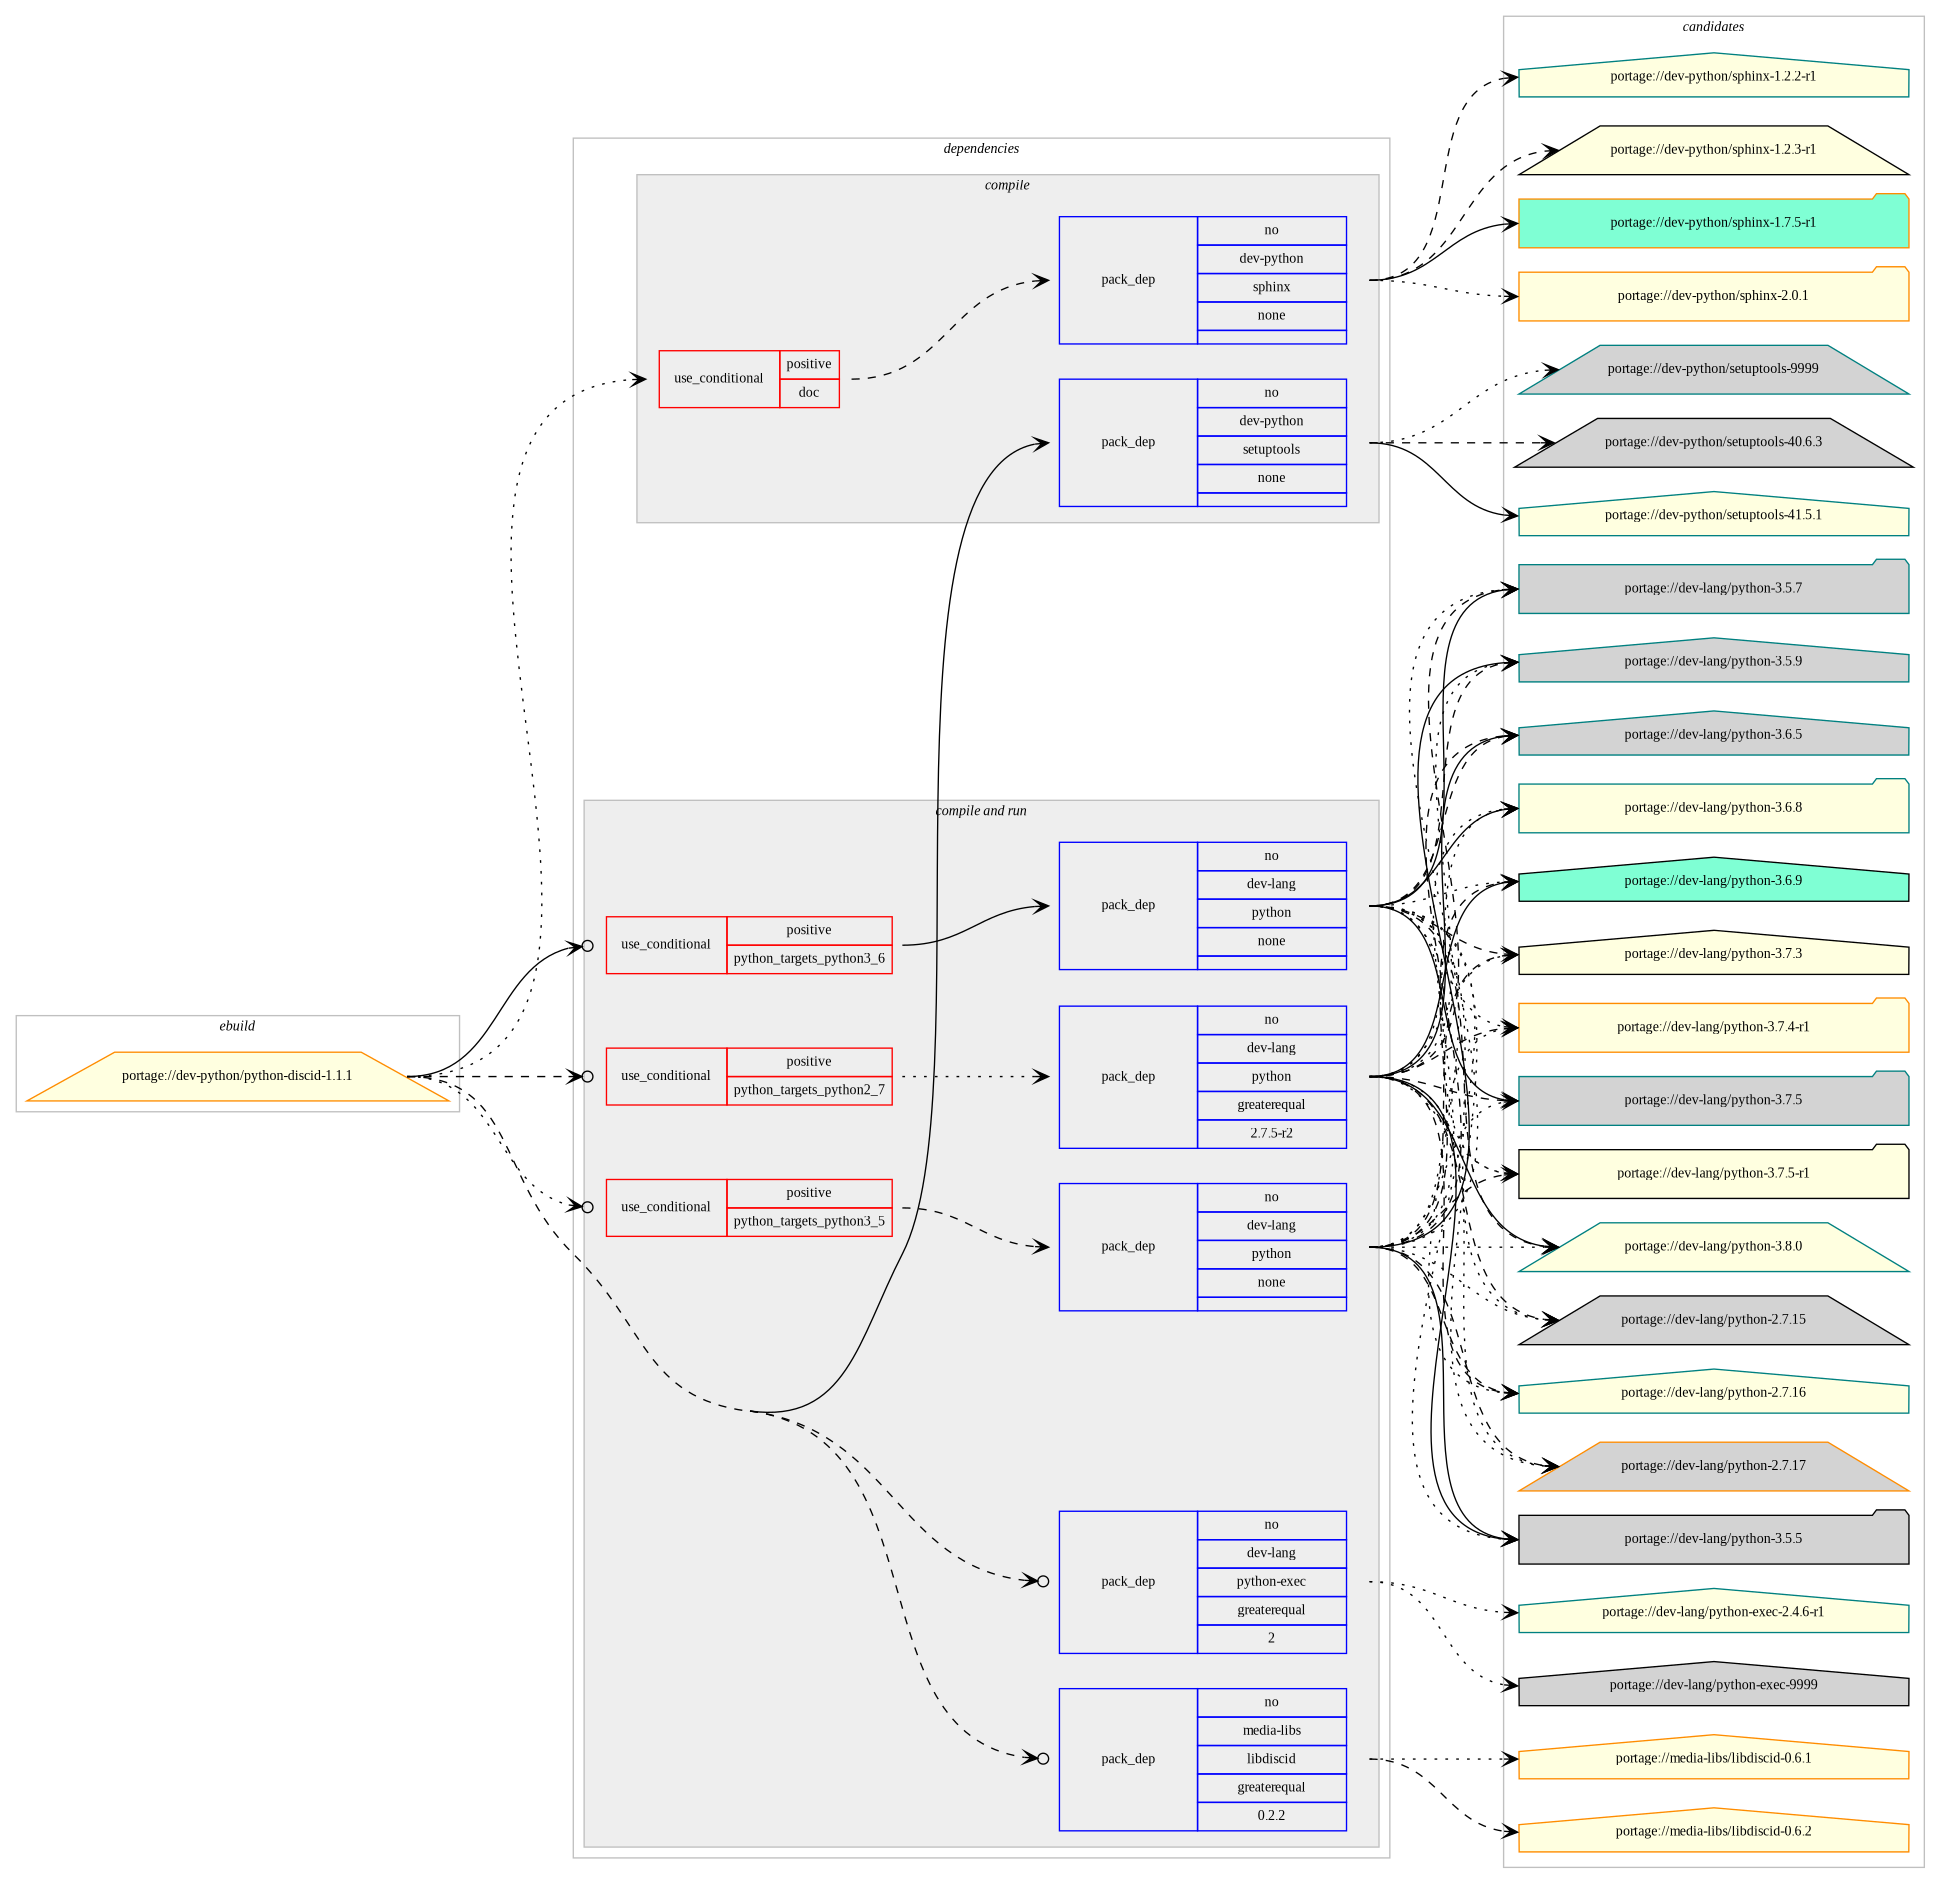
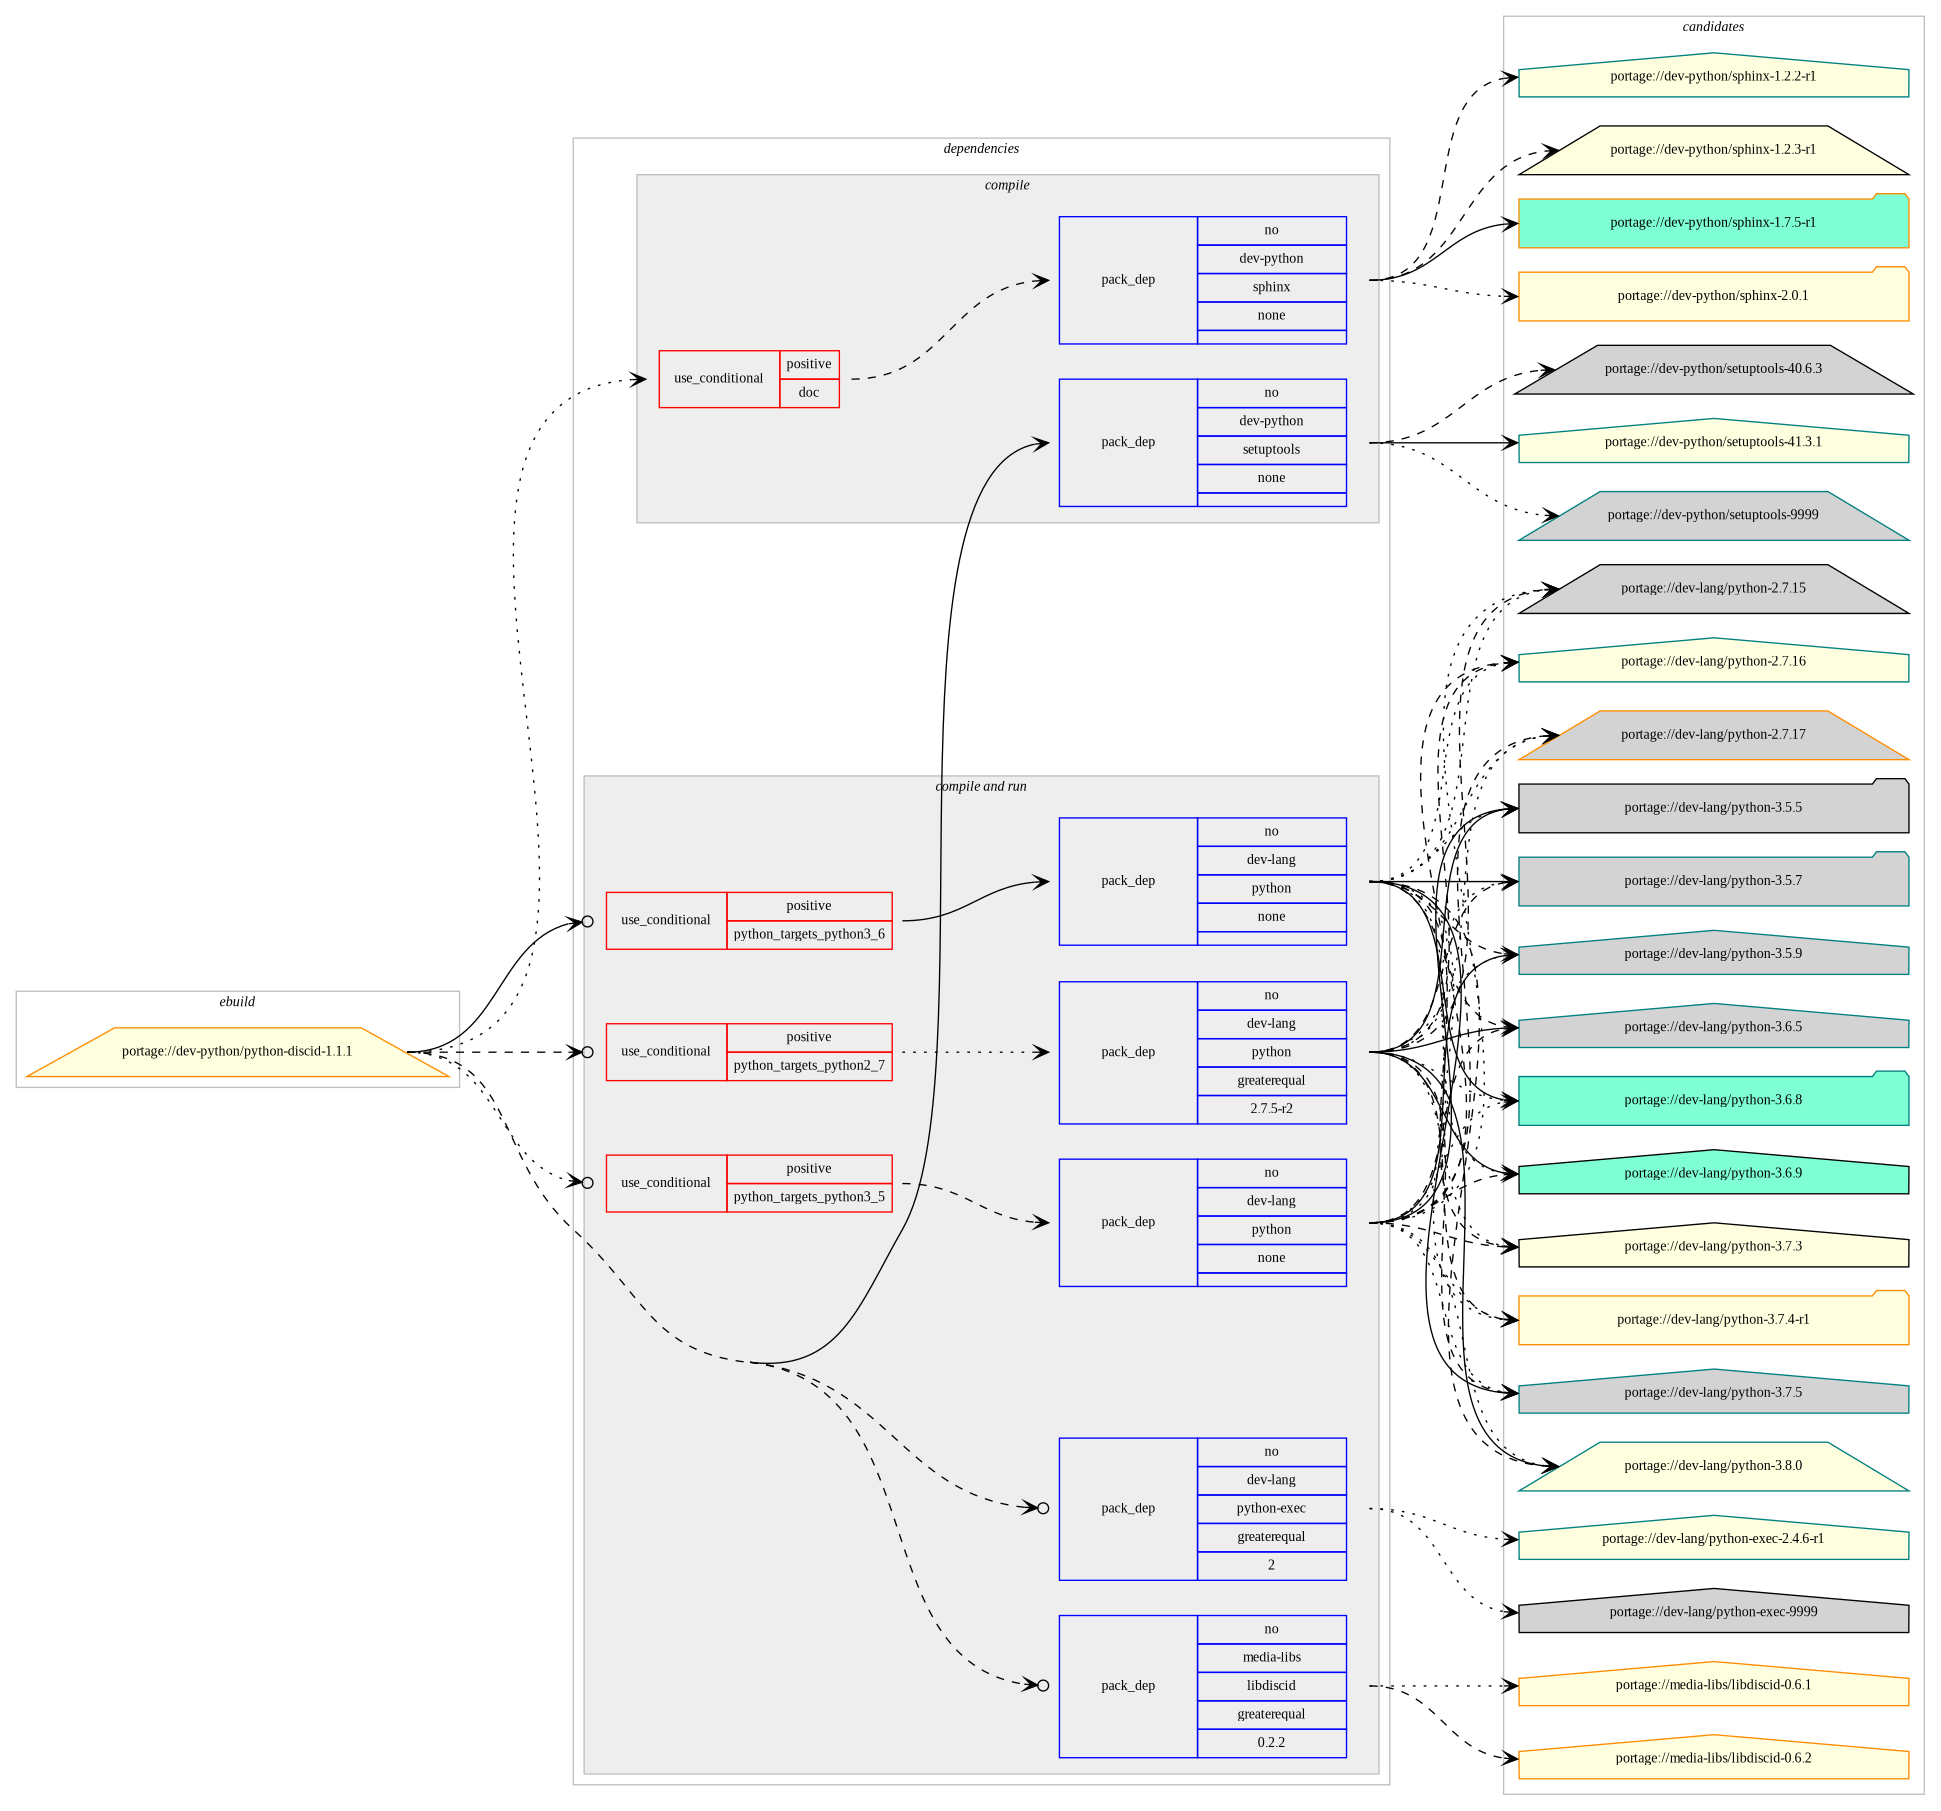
  digraph {
    compound=true
    concentrate=true
    fontname="Liberation Serif"
    fontsize=10
    newrank=true
    rankdir=LR
    ranksep=1.5
    node [color=teal fillcolor=lightyellow fontname="Liberation Serif" fontsize=10 shape=house style=filled]
    edge [arrowhead=vee fontname="Liberation Serif" headport=w style=dotted tailport=e weight=100]
    n1 [color=darkorange label="portage://dev-python/python-discid-1.1.1" shape=trapezium width=4]
    n2 [color=blue label=<<TABLE BORDER="0" CELLBORDER="1" CELLSPACING="0" CELLPADDING="4" WIDTH="220"><TR><TD ROWSPAN="6" CELLPADDING="30">pack_dep</TD></TR><TR><TD WIDTH="110">no</TD></TR><TR><TD>dev-python</TD></TR><TR><TD>sphinx</TD></TR><TR><TD>none</TD></TR><TR><TD></TD></TR></TABLE>> shape=none fillcolor="" style=""]
    n3 [color=red label=<<TABLE BORDER="0" CELLBORDER="1" CELLSPACING="0" CELLPADDING="4"><TR><TD ROWSPAN="3" CELLPADDING="10">use_conditional</TD></TR><TR><TD>positive</TD></TR><TR><TD>doc</TD></TR></TABLE>> shape=none fillcolor="" style=""]
    n4 [color=blue label=<<TABLE BORDER="0" CELLBORDER="1" CELLSPACING="0" CELLPADDING="4" WIDTH="220"><TR><TD ROWSPAN="6" CELLPADDING="30">pack_dep</TD></TR><TR><TD WIDTH="110">no</TD></TR><TR><TD>dev-python</TD></TR><TR><TD>setuptools</TD></TR><TR><TD>none</TD></TR><TR><TD></TD></TR></TABLE>> shape=none fillcolor="" style=""]
    n5 [color=blue label=<<TABLE BORDER="0" CELLBORDER="1" CELLSPACING="0" CELLPADDING="4" WIDTH="220"><TR><TD ROWSPAN="6" CELLPADDING="30">pack_dep</TD></TR><TR><TD WIDTH="110">no</TD></TR><TR><TD>dev-lang</TD></TR><TR><TD>python</TD></TR><TR><TD>greaterequal</TD></TR><TR><TD>2.7.5-r2</TD></TR></TABLE>> shape=none fillcolor="" style=""]
    n6 [color=red label=<<TABLE BORDER="0" CELLBORDER="1" CELLSPACING="0" CELLPADDING="4"><TR><TD ROWSPAN="3" CELLPADDING="10">use_conditional</TD></TR><TR><TD>positive</TD></TR><TR><TD>python_targets_python2_7</TD></TR></TABLE>> shape=none fillcolor="" style=""]
    n7 [color=blue label=<<TABLE BORDER="0" CELLBORDER="1" CELLSPACING="0" CELLPADDING="4" WIDTH="220"><TR><TD ROWSPAN="6" CELLPADDING="30">pack_dep</TD></TR><TR><TD WIDTH="110">no</TD></TR><TR><TD>dev-lang</TD></TR><TR><TD>python</TD></TR><TR><TD>none</TD></TR><TR><TD></TD></TR></TABLE>> shape=none fillcolor="" style=""]
    n8 [color=red label=<<TABLE BORDER="0" CELLBORDER="1" CELLSPACING="0" CELLPADDING="4"><TR><TD ROWSPAN="3" CELLPADDING="10">use_conditional</TD></TR><TR><TD>positive</TD></TR><TR><TD>python_targets_python3_5</TD></TR></TABLE>> shape=none fillcolor="" style=""]
    n9 [color=blue label=<<TABLE BORDER="0" CELLBORDER="1" CELLSPACING="0" CELLPADDING="4" WIDTH="220"><TR><TD ROWSPAN="6" CELLPADDING="30">pack_dep</TD></TR><TR><TD WIDTH="110">no</TD></TR><TR><TD>dev-lang</TD></TR><TR><TD>python</TD></TR><TR><TD>none</TD></TR><TR><TD></TD></TR></TABLE>> shape=none fillcolor="" style=""]
    n10 [color=red label=<<TABLE BORDER="0" CELLBORDER="1" CELLSPACING="0" CELLPADDING="4"><TR><TD ROWSPAN="3" CELLPADDING="10">use_conditional</TD></TR><TR><TD>positive</TD></TR><TR><TD>python_targets_python3_6</TD></TR></TABLE>> shape=none fillcolor="" style=""]
    n11 [color=blue label=<<TABLE BORDER="0" CELLBORDER="1" CELLSPACING="0" CELLPADDING="4" WIDTH="220"><TR><TD ROWSPAN="6" CELLPADDING="30">pack_dep</TD></TR><TR><TD WIDTH="110">no</TD></TR><TR><TD>dev-lang</TD></TR><TR><TD>python-exec</TD></TR><TR><TD>greaterequal</TD></TR><TR><TD>2</TD></TR></TABLE>> shape=none fillcolor="" style=""]
    n12 [color=blue label=<<TABLE BORDER="0" CELLBORDER="1" CELLSPACING="0" CELLPADDING="4" WIDTH="220"><TR><TD ROWSPAN="6" CELLPADDING="30">pack_dep</TD></TR><TR><TD WIDTH="110">no</TD></TR><TR><TD>media-libs</TD></TR><TR><TD>libdiscid</TD></TR><TR><TD>greaterequal</TD></TR><TR><TD>0.2.2</TD></TR></TABLE>> shape=none fillcolor="" style=""]
    n13 [label="portage://dev-python/sphinx-1.2.2-r1" width=4]
    n14 [color=black label="portage://dev-python/sphinx-1.2.3-r1" shape=trapezium width=4]
    n15 [color=darkorange fillcolor=aquamarine label="portage://dev-python/sphinx-1.7.5-r1" shape=folder width=4]
    n16 [color=darkorange label="portage://dev-python/sphinx-2.0.1" shape=folder width=4]
    n17 [color=black fillcolor=lightgrey label="portage://dev-python/setuptools-40.6.3" shape=trapezium width=4]
-   n18 [label="portage://dev-python/setuptools-41.5.1" width=4]
+   n18 [label="portage://dev-python/setuptools-41.3.1" width=4]
    n19 [fillcolor=lightgrey label="portage://dev-python/setuptools-9999" shape=trapezium width=4]
    n20 [color=black fillcolor=lightgrey label="portage://dev-lang/python-2.7.15" shape=trapezium width=4]
    n21 [label="portage://dev-lang/python-2.7.16" width=4]
    n22 [color=darkorange fillcolor=lightgrey label="portage://dev-lang/python-2.7.17" shape=trapezium width=4]
    n23 [color=black fillcolor=lightgrey label="portage://dev-lang/python-3.5.5" shape=folder width=4]
    n24 [fillcolor=lightgrey label="portage://dev-lang/python-3.5.7" shape=folder width=4]
    n25 [fillcolor=lightgrey label="portage://dev-lang/python-3.5.9" width=4]
    n26 [fillcolor=lightgrey label="portage://dev-lang/python-3.6.5" width=4]
-   n27 [label="portage://dev-lang/python-3.6.8" shape=folder width=4]
+   n27 [fillcolor=aquamarine label="portage://dev-lang/python-3.6.8" shape=folder width=4]
    n28 [color=black fillcolor=aquamarine label="portage://dev-lang/python-3.6.9" width=4]
    n29 [color=black label="portage://dev-lang/python-3.7.3" width=4]
    n30 [color=darkorange label="portage://dev-lang/python-3.7.4-r1" shape=folder width=4]
-   n31 [fillcolor=lightgrey label="portage://dev-lang/python-3.7.5" shape=folder width=4]
-   n32 [color=black label="portage://dev-lang/python-3.7.5-r1" shape=folder width=4]
+   n31 [fillcolor=lightgrey label="portage://dev-lang/python-3.7.5" width=4]
    n33 [label="portage://dev-lang/python-3.8.0" shape=trapezium width=4]
    n34 [label="portage://dev-lang/python-exec-2.4.6-r1" width=4]
    n35 [color=black fillcolor=lightgrey label="portage://dev-lang/python-exec-9999" width=4]
    n36 [color=darkorange label="portage://media-libs/libdiscid-0.6.1" width=4]
    n37 [color=darkorange label="portage://media-libs/libdiscid-0.6.2" width=4]
    subgraph cluster_1 {
      color=gray
      label=<<i>dependencies</i>>
      subgraph cluster_2 {
        color=gray
        fillcolor="#eeeeee"
        label=<<i>compile</i>>
        style=filled
        subgraph sub_3 {
          color=gray
          fillcolor="#eeeeee"
          label=<<i>compile</i>>
          style=filled
          n3
          subgraph sub_4 {
            color=gray
            fillcolor="#eeeeee"
            label=<<i>compile</i>>
            style=filled
            n2
          }
        }
        subgraph sub_5 {
          color=gray
          fillcolor="#eeeeee"
          label=<<i>compile</i>>
          style=filled
          n4
        }
      }
      subgraph cluster_6 {
        color=gray
        fillcolor="#eeeeee"
        label=<<i>compile and run</i>>
        style=filled
        subgraph sub_7 {
          color=gray
          fillcolor="#eeeeee"
          label=<<i>compile and run</i>>
          style=filled
          n6
          subgraph sub_8 {
            color=gray
            fillcolor="#eeeeee"
            label=<<i>compile and run</i>>
            style=filled
            n5
          }
        }
        subgraph sub_9 {
          color=gray
          fillcolor="#eeeeee"
          label=<<i>compile and run</i>>
          style=filled
          n8
          subgraph sub_10 {
            color=gray
            fillcolor="#eeeeee"
            label=<<i>compile and run</i>>
            style=filled
            n7
          }
        }
        subgraph sub_11 {
          color=gray
          fillcolor="#eeeeee"
          label=<<i>compile and run</i>>
          style=filled
          n10
          subgraph sub_12 {
            color=gray
            fillcolor="#eeeeee"
            label=<<i>compile and run</i>>
            style=filled
            n9
          }
        }
        subgraph sub_13 {
          color=gray
          fillcolor="#eeeeee"
          label=<<i>compile and run</i>>
          style=filled
          n11
        }
        subgraph sub_14 {
          color=gray
          fillcolor="#eeeeee"
          label=<<i>compile and run</i>>
          style=filled
          n12
        }
      }
      subgraph cluster_15 {
        color=gray
        fillcolor="#eeeeee"
        label=<<i>run</i>>
        style=filled
      }
    }
    subgraph cluster_16 {
      color=gray
      label=<<i>ebuild</i>>
      rank=same
      n1
    }
    subgraph cluster_17 {
      color=gray
      label=<<i>candidates</i>>
      rank=same
      subgraph sub_18 {
        color=black
        label=<<i>candidates</i>>
        nodesep=1
        rank=same
        n13
        n14
        n15
        n16
      }
      subgraph sub_19 {
        color=black
        label=<<i>candidates</i>>
        nodesep=1
        rank=same
        n17
        n18
        n19
      }
      subgraph sub_20 {
        color=black
        label=<<i>candidates</i>>
        nodesep=1
        rank=same
        n20
        n21
        n22
        n23
        n24
        n25
        n26
        n27
        n28
        n29
        n30
        n31
-       n32
        n33
      }
      subgraph sub_21 {
        color=black
        label=<<i>candidates</i>>
        nodesep=1
        rank=same
        n20
        n21
        n22
        n23
        n24
        n25
        n26
        n27
        n28
        n29
        n30
        n31
-       n32
        n33
      }
      subgraph sub_22 {
        color=black
        label=<<i>candidates</i>>
        nodesep=1
        rank=same
        n20
        n21
        n22
        n23
        n24
        n25
        n26
        n27
        n28
        n29
        n30
        n31
-       n32
        n33
      }
      subgraph sub_23 {
        color=black
        label=<<i>candidates</i>>
        nodesep=1
        rank=same
        n34
        n35
      }
      subgraph sub_24 {
        color=black
        label=<<i>candidates</i>>
        nodesep=1
        rank=same
        n36
        n37
      }
    }
    n1 -> n3 [weight=20]
    n1 -> n4 [style=solid weight=20]
    n1 -> n6 [arrowhead=odotvee style=dashed weight=20]
    n1 -> n8 [arrowhead=odotvee weight=20]
    n1 -> n10 [arrowhead=odotvee style=solid weight=20]
    n1 -> n11 [arrowhead=odotvee style=dashed weight=20]
    n1 -> n12 [arrowhead=odotvee style=dashed weight=20]
    n2 -> n13 [style=dashed]
    n2 -> n14 [style=dashed]
    n2 -> n15 [style=solid]
    n2 -> n16
    n3 -> n2 [style=dashed weight=20]
    n4 -> n17 [style=dashed]
    n4 -> n18 [style=solid]
    n4 -> n19
    n5 -> n20 [style=dashed]
    n5 -> n21 [style=dashed]
    n5 -> n22
    n5 -> n23 [style=solid]
    n5 -> n24 [style=dashed]
    n5 -> n25
    n5 -> n26 [style=solid]
    n5 -> n27
    n5 -> n28 [style=solid]
    n5 -> n29
    n5 -> n30 [style=dashed]
    n5 -> n31 [style=dashed]
-   n5 -> n32
    n5 -> n33 [style=solid]
    n6 -> n5 [weight=20]
    n7 -> n20
    n7 -> n21 [style=dashed]
    n7 -> n22 [style=dashed]
    n7 -> n23 [style=solid]
    n7 -> n24
    n7 -> n25 [style=solid]
    n7 -> n26 [style=dashed]
    n7 -> n27
    n7 -> n28 [style=dashed]
    n7 -> n29 [style=dashed]
    n7 -> n30
    n7 -> n31
-   n7 -> n32 [style=dashed]
    n7 -> n33
    n8 -> n7 [style=dashed weight=20]
    n9 -> n20
    n9 -> n21
    n9 -> n22
    n9 -> n23
    n9 -> n24 [style=solid]
    n9 -> n25 [style=dashed]
    n9 -> n26 [style=dashed]
    n9 -> n27 [style=solid]
    n9 -> n28
    n9 -> n29 [style=dashed]
    n9 -> n30
    n9 -> n31 [style=solid]
-   n9 -> n32
    n9 -> n33 [style=dashed]
    n10 -> n9 [style=solid weight=20]
    n11 -> n34
    n11 -> n35
    n12 -> n36
    n12 -> n37 [style=dashed]
  }
